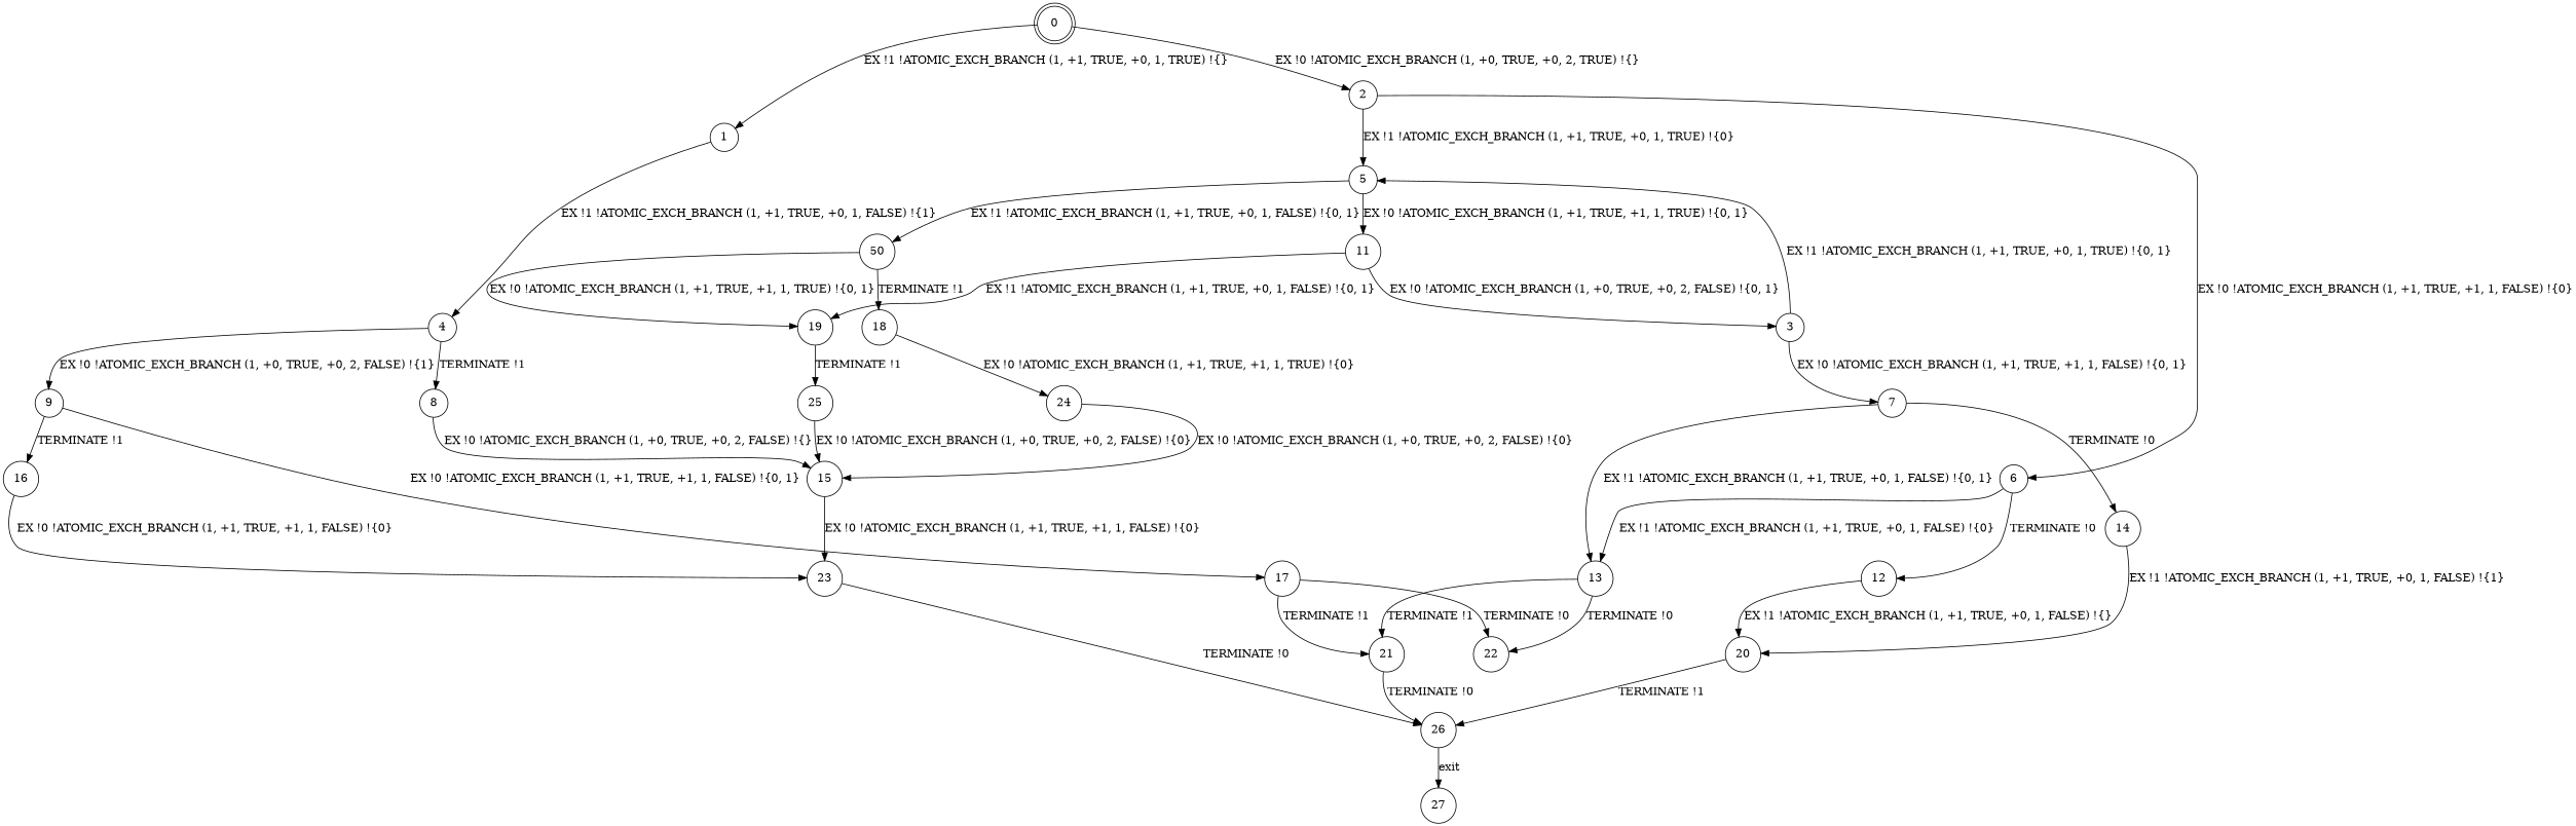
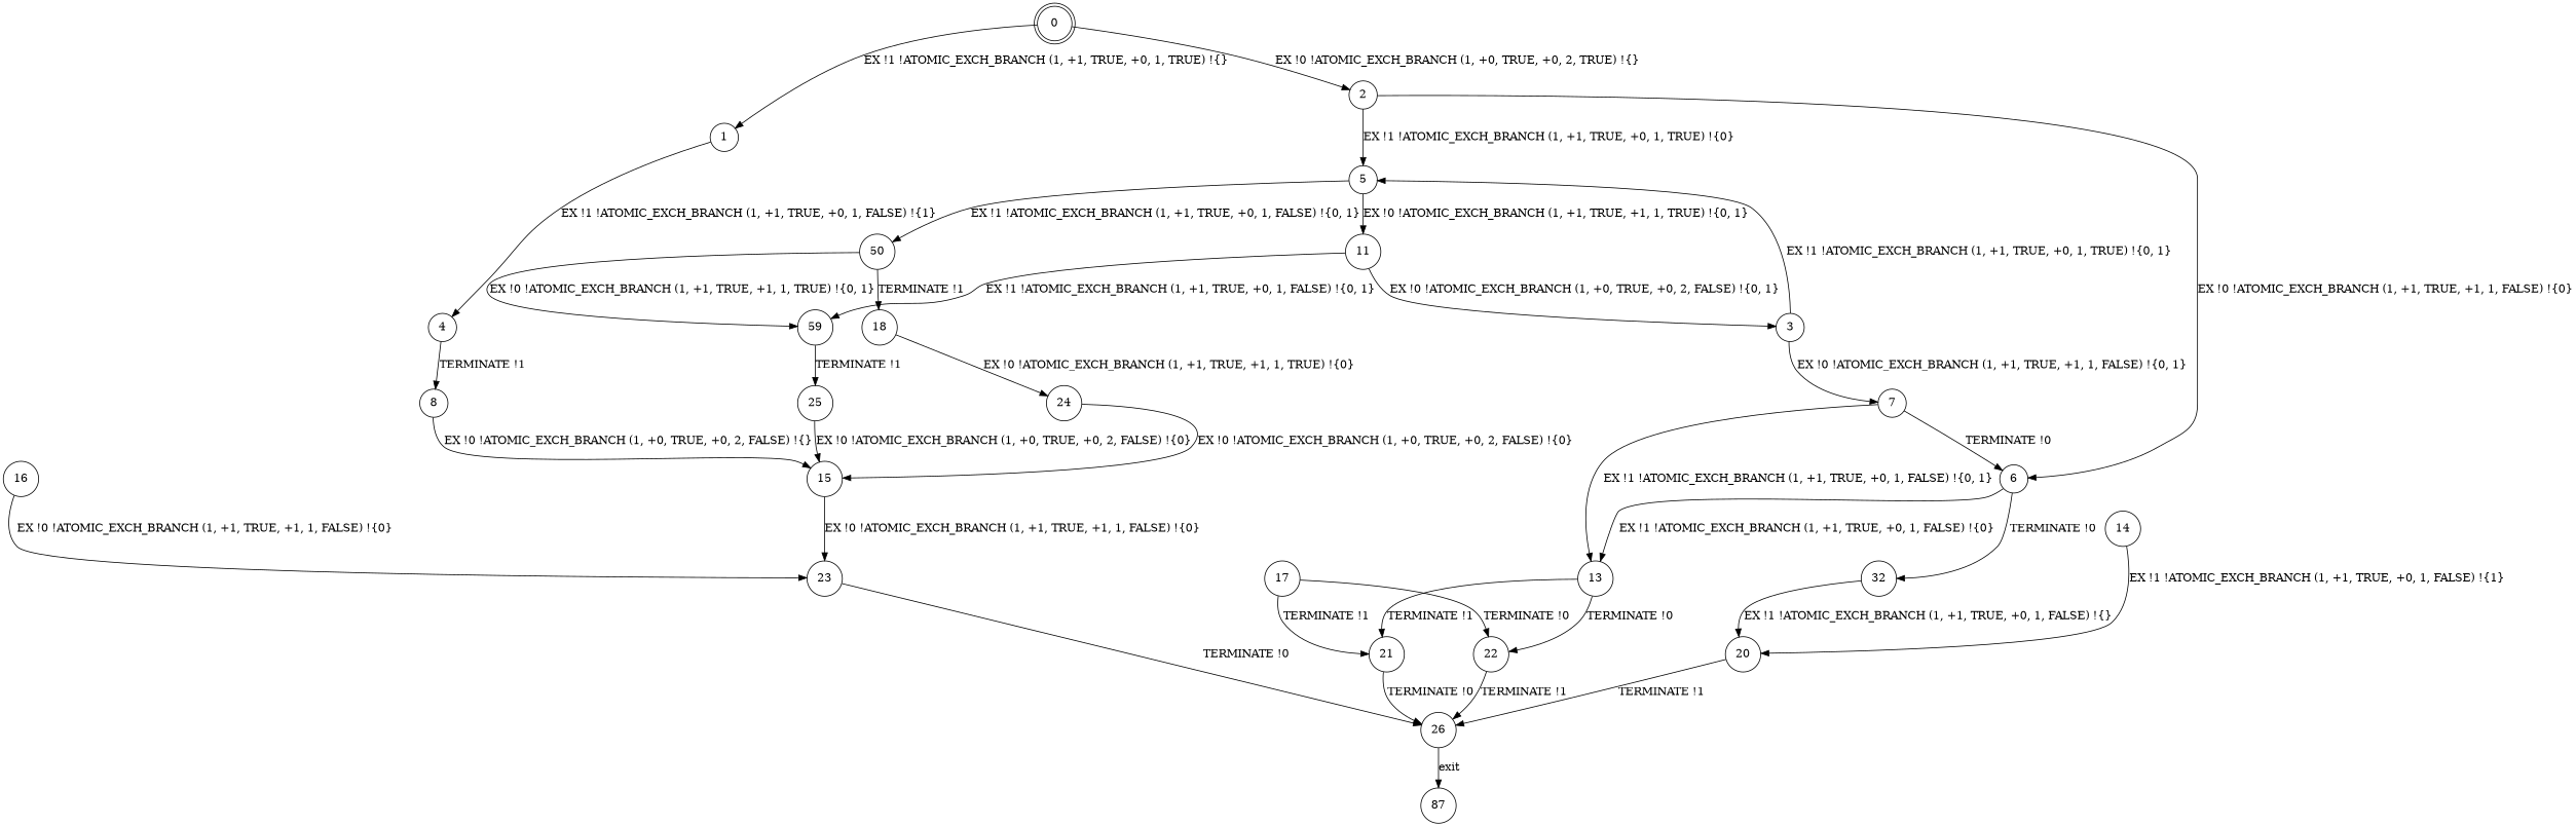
  digraph {
    node [shape=circle]
    0 [peripheries=2]
    1
    2
    4
    5
    6
    3
    7
    8
-   9
    n11 [label=50]
    11
-   12
+   12 [label=32]
    13
    14
    15
    16
    17
    18
-   19
+   19 [label=59]
    20
    21
    22
    23
    24
    25
    26
-   27
+   27 [label=87]
    0 -> 1 [label="EX !1 !ATOMIC_EXCH_BRANCH (1, +1, TRUE, +0, 1, TRUE) !{}"]
    0 -> 2 [label="EX !0 !ATOMIC_EXCH_BRANCH (1, +0, TRUE, +0, 2, TRUE) !{}"]
    1 -> 4 [label="EX !1 !ATOMIC_EXCH_BRANCH (1, +1, TRUE, +0, 1, FALSE) !{1}"]
    2 -> 5 [label="EX !1 !ATOMIC_EXCH_BRANCH (1, +1, TRUE, +0, 1, TRUE) !{0}"]
    2 -> 6 [label="EX !0 !ATOMIC_EXCH_BRANCH (1, +1, TRUE, +1, 1, FALSE) !{0}"]
    4 -> 8 [label="TERMINATE !1"]
-   4 -> 9 [label="EX !0 !ATOMIC_EXCH_BRANCH (1, +0, TRUE, +0, 2, FALSE) !{1}"]
    5 -> n11 [label="EX !1 !ATOMIC_EXCH_BRANCH (1, +1, TRUE, +0, 1, FALSE) !{0, 1}"]
    5 -> 11 [label="EX !0 !ATOMIC_EXCH_BRANCH (1, +1, TRUE, +1, 1, TRUE) !{0, 1}"]
    6 -> 12 [label="TERMINATE !0"]
    6 -> 13 [label="EX !1 !ATOMIC_EXCH_BRANCH (1, +1, TRUE, +0, 1, FALSE) !{0}"]
    3 -> 5 [label="EX !1 !ATOMIC_EXCH_BRANCH (1, +1, TRUE, +0, 1, TRUE) !{0, 1}"]
    3 -> 7 [label="EX !0 !ATOMIC_EXCH_BRANCH (1, +1, TRUE, +1, 1, FALSE) !{0, 1}"]
    7 -> 13 [label="EX !1 !ATOMIC_EXCH_BRANCH (1, +1, TRUE, +0, 1, FALSE) !{0, 1}"]
-   7 -> 14 [label="TERMINATE !0"]
+   7 -> 6 [label="TERMINATE !0"]
    8 -> 15 [label="EX !0 !ATOMIC_EXCH_BRANCH (1, +0, TRUE, +0, 2, FALSE) !{}"]
-   9 -> 16 [label="TERMINATE !1"]
-   9 -> 17 [label="EX !0 !ATOMIC_EXCH_BRANCH (1, +1, TRUE, +1, 1, FALSE) !{0, 1}"]
    n11 -> 18 [label="TERMINATE !1"]
    n11 -> 19 [label="EX !0 !ATOMIC_EXCH_BRANCH (1, +1, TRUE, +1, 1, TRUE) !{0, 1}"]
    11 -> 3 [label="EX !0 !ATOMIC_EXCH_BRANCH (1, +0, TRUE, +0, 2, FALSE) !{0, 1}"]
    11 -> 19 [label="EX !1 !ATOMIC_EXCH_BRANCH (1, +1, TRUE, +0, 1, FALSE) !{0, 1}"]
    12 -> 20 [label="EX !1 !ATOMIC_EXCH_BRANCH (1, +1, TRUE, +0, 1, FALSE) !{}"]
    13 -> 21 [label="TERMINATE !1"]
    13 -> 22 [label="TERMINATE !0"]
    14 -> 20 [label="EX !1 !ATOMIC_EXCH_BRANCH (1, +1, TRUE, +0, 1, FALSE) !{1}"]
    15 -> 23 [label="EX !0 !ATOMIC_EXCH_BRANCH (1, +1, TRUE, +1, 1, FALSE) !{0}"]
    16 -> 23 [label="EX !0 !ATOMIC_EXCH_BRANCH (1, +1, TRUE, +1, 1, FALSE) !{0}"]
    17 -> 21 [label="TERMINATE !1"]
    17 -> 22 [label="TERMINATE !0"]
    18 -> 24 [label="EX !0 !ATOMIC_EXCH_BRANCH (1, +1, TRUE, +1, 1, TRUE) !{0}"]
    19 -> 25 [label="TERMINATE !1"]
    20 -> 26 [label="TERMINATE !1"]
    21 -> 26 [label="TERMINATE !0"]
+   22 -> 26 [label="TERMINATE !1"]
    23 -> 26 [label="TERMINATE !0"]
    24 -> 15 [label="EX !0 !ATOMIC_EXCH_BRANCH (1, +0, TRUE, +0, 2, FALSE) !{0}"]
    25 -> 15 [label="EX !0 !ATOMIC_EXCH_BRANCH (1, +0, TRUE, +0, 2, FALSE) !{0}"]
    26 -> 27 [label=exit]
  }
